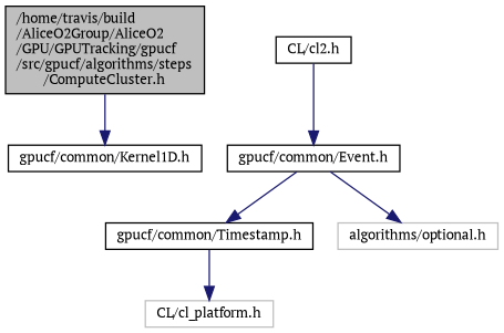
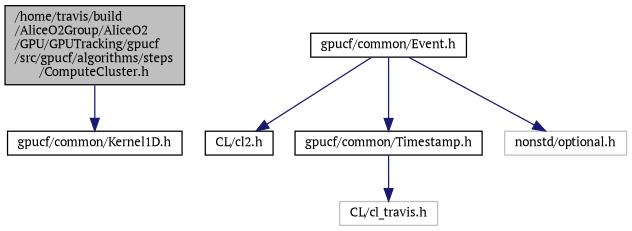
  digraph {
    fontname="PT Serif"
    node [color=black fontname="PT Serif" fontsize=10 shape=record]
    edge [color=midnightblue fontname="PT Serif" fontsize=10 labelfontname=Helvetica labelfontsize=10 style=solid]
    n1 [fillcolor=grey75 fontcolor=black height=0.2 label="/home/travis/build\l/AliceO2Group/AliceO2\l/GPU/GPUTracking/gpucf\l/src/gpucf/algorithms/steps\l/ComputeCluster.h" style=filled width=0.4]
    n2 [height=0.2 label="gpucf/common/Kernel1D.h" width=0.4]
    n3 [height=0.2 label="gpucf/common/Event.h" width=0.4]
    n4 [height=0.2 label="CL/cl2.h" width=0.4]
    n5 [height=0.2 label="gpucf/common/Timestamp.h" width=0.4]
-   n6 [color=grey75 height=0.2 label="algorithms/optional.h" width=0.4]
-   n7 [color=grey75 height=0.2 label="CL/cl_platform.h" width=0.4]
+   n6 [color=grey75 height=0.2 label="nonstd/optional.h" width=0.4]
+   n7 [color=grey75 height=0.2 label="CL/cl_travis.h" width=0.4]
    n1 -> n2
-   n4 -> n3
+   n3 -> n4
    n3 -> n5
    n3 -> n6
    n5 -> n7
  }
